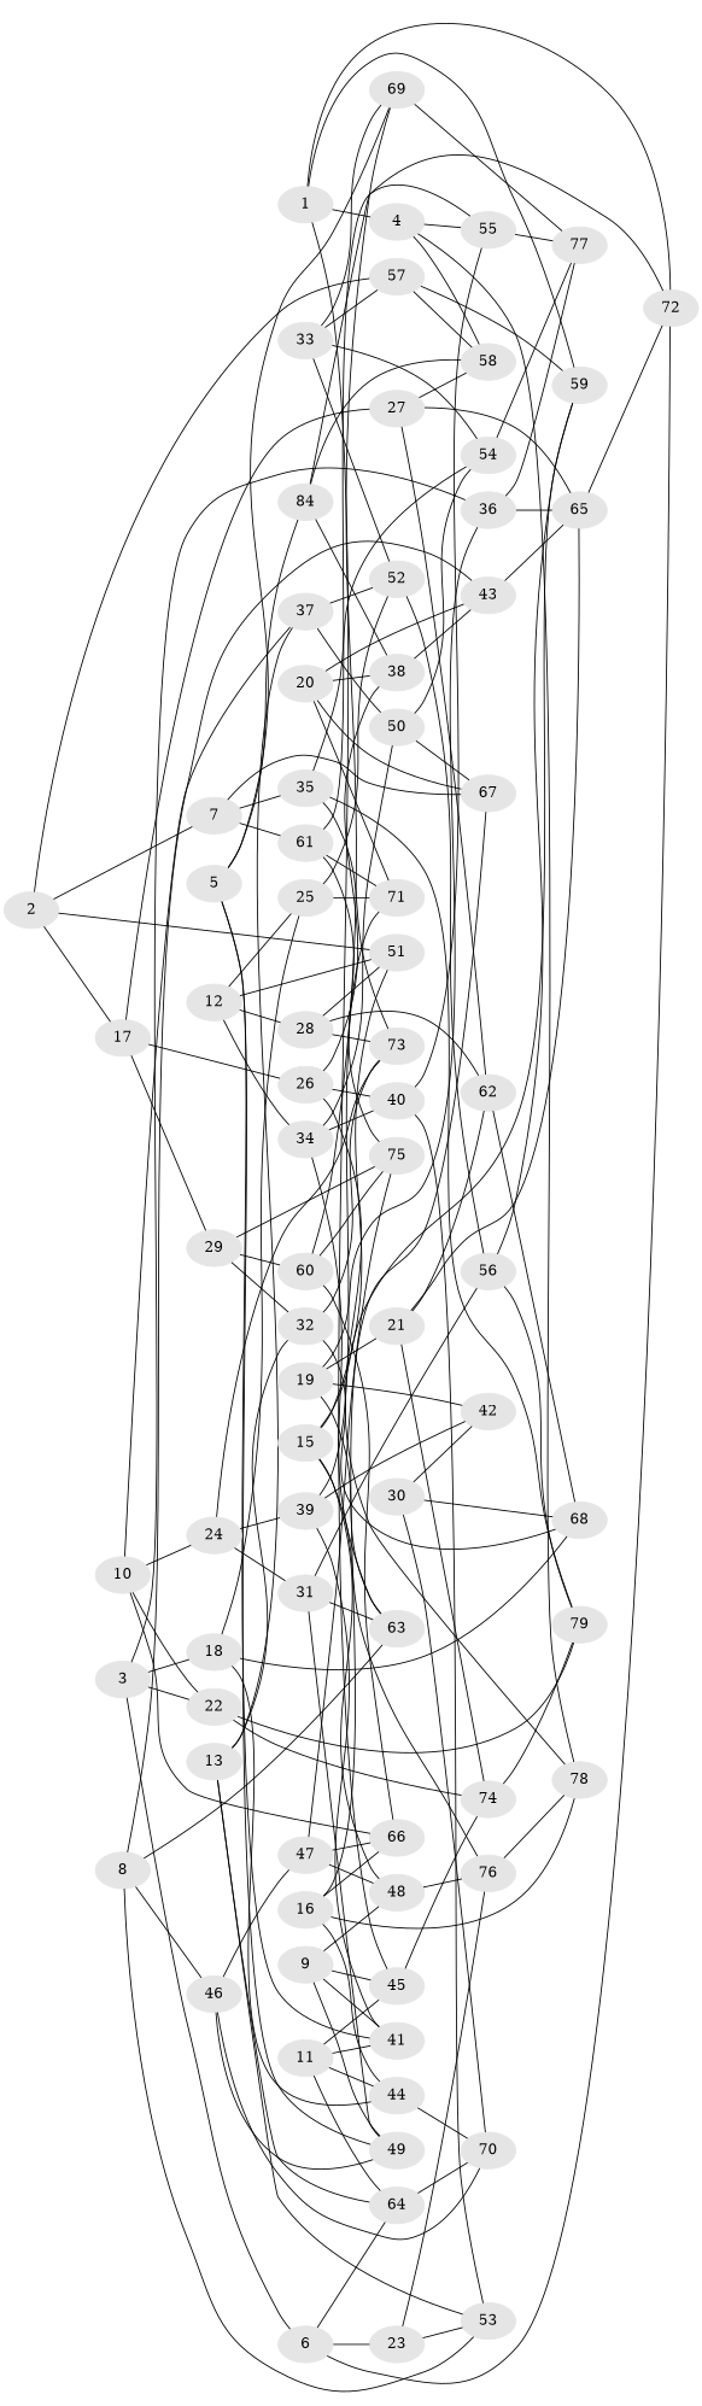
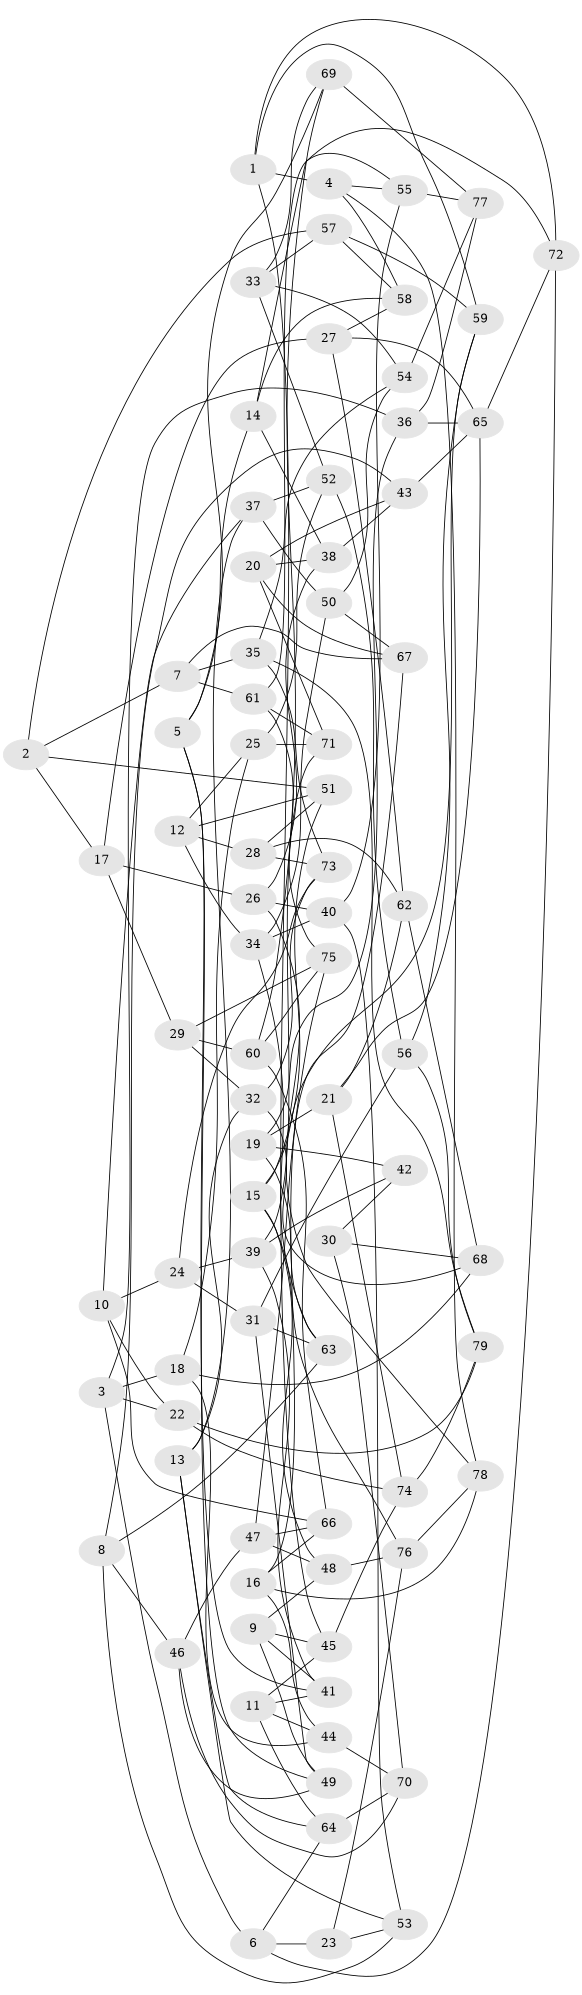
  graph {
    rankdir=LR
    node [color=gray90 style=filled]
    1
    4
    45
    59
    72
    55
    58
    78
    74
    2
    7
    17
    51
    57
    35
    61
    67
    26
    27
    29
    3
    6
    18
    22
    36
    23
    64
    44
    25
    68
    79
    65
    77
    5
-   14 [label=84]
+   14
    41
    49
    69
    38
    53
    76
    70
    73
    54
    71
    75
    8
    43
    46
    63
    47
    9
    48
    10
    24
    37
    66
    31
    39
    52
    50
    11
    12
    28
    34
    62
    40
    13
    32
    15
    16
    60
    19
    21
    42
    20
    30
    56
    33
    1 -- 4
    1 -- 45
    1 -- 59
    1 -- 72
    4 -- 55
    4 -- 58
    4 -- 78
    45 -- 74
    55 -- 77
    74 -- 79
    2 -- 7
    2 -- 17
    2 -- 51
    2 -- 57
    7 -- 35
    7 -- 61
    7 -- 67
    17 -- 26
    17 -- 27
    17 -- 29
    57 -- 59
    57 -- 58
    35 -- 79
    35 -- 73
    35 -- 54
    61 -- 72
    61 -- 71
    61 -- 75
    26 -- 78
    26 -- 38
    26 -- 40
    27 -- 58
    27 -- 65
    27 -- 62
    29 -- 75
    29 -- 32
    29 -- 60
    3 -- 6
    3 -- 18
    3 -- 22
    3 -- 36
    6 -- 72
    6 -- 23
    6 -- 64
    18 -- 44
    18 -- 25
    18 -- 68
    22 -- 74
    22 -- 79
    36 -- 65
    36 -- 77
    23 -- 53
    23 -- 76
    64 -- 70
    44 -- 70
    25 -- 71
    25 -- 52
    65 -- 72
    5 -- 14
    5 -- 41
    5 -- 49
    5 -- 69
    14 -- 55
    14 -- 58
    14 -- 38
    69 -- 77
    38 -- 43
    76 -- 78
    54 -- 77
    8 -- 53
    8 -- 43
    8 -- 46
    8 -- 63
    43 -- 65
    46 -- 49
    46 -- 70
    46 -- 47
    47 -- 75
    47 -- 48
    47 -- 66
    9 -- 45
    9 -- 41
    9 -- 49
    9 -- 48
    48 -- 76
    10 -- 22
    10 -- 24
    10 -- 37
    10 -- 66
    24 -- 73
    24 -- 31
    24 -- 39
    37 -- 52
    37 -- 50
    31 -- 49
    31 -- 63
    31 -- 56
    39 -- 41
    39 -- 71
    39 -- 42
    52 -- 56
    50 -- 67
    50 -- 54
    11 -- 45
    11 -- 64
    11 -- 44
    11 -- 41
    12 -- 51
    12 -- 25
    12 -- 28
    12 -- 34
    28 -- 51
    28 -- 73
    28 -- 62
    34 -- 63
    34 -- 50
    34 -- 40
    62 -- 68
    40 -- 55
    40 -- 53
    13 -- 64
    13 -- 53
    13 -- 37
    13 -- 32
    32 -- 68
    32 -- 73
    15 -- 59
    15 -- 51
    15 -- 76
    15 -- 48
    16 -- 78
    16 -- 67
    16 -- 44
    16 -- 66
    60 -- 69
    60 -- 75
    60 -- 66
    19 -- 36
    19 -- 63
    19 -- 21
    19 -- 42
    21 -- 74
    21 -- 65
    21 -- 62
    20 -- 67
    20 -- 38
    20 -- 71
    20 -- 43
    30 -- 68
    30 -- 70
    30 -- 42
    56 -- 59
    56 -- 79
    33 -- 57
    33 -- 69
    33 -- 54
    33 -- 52
  }
